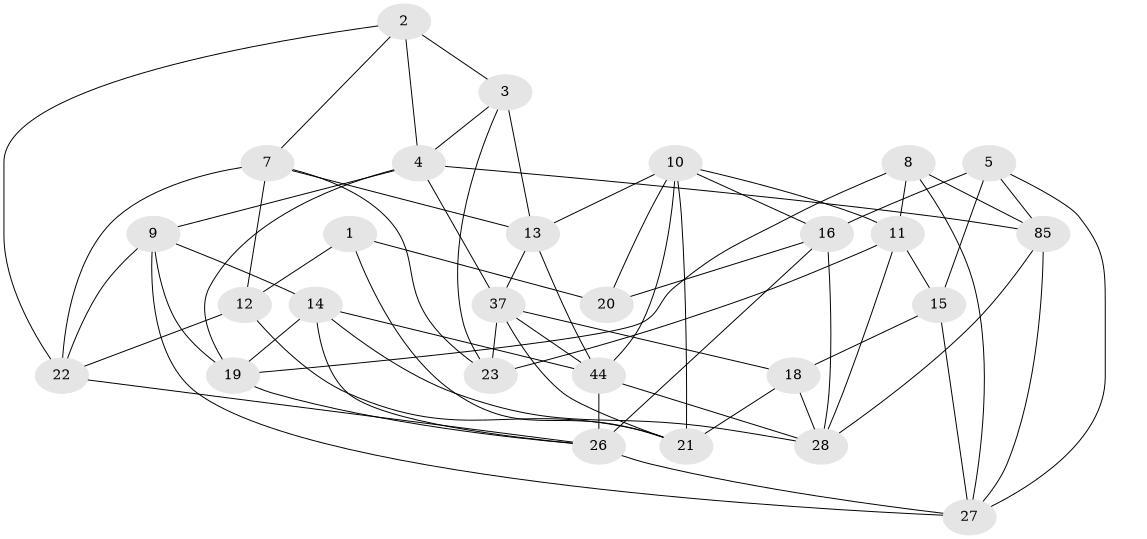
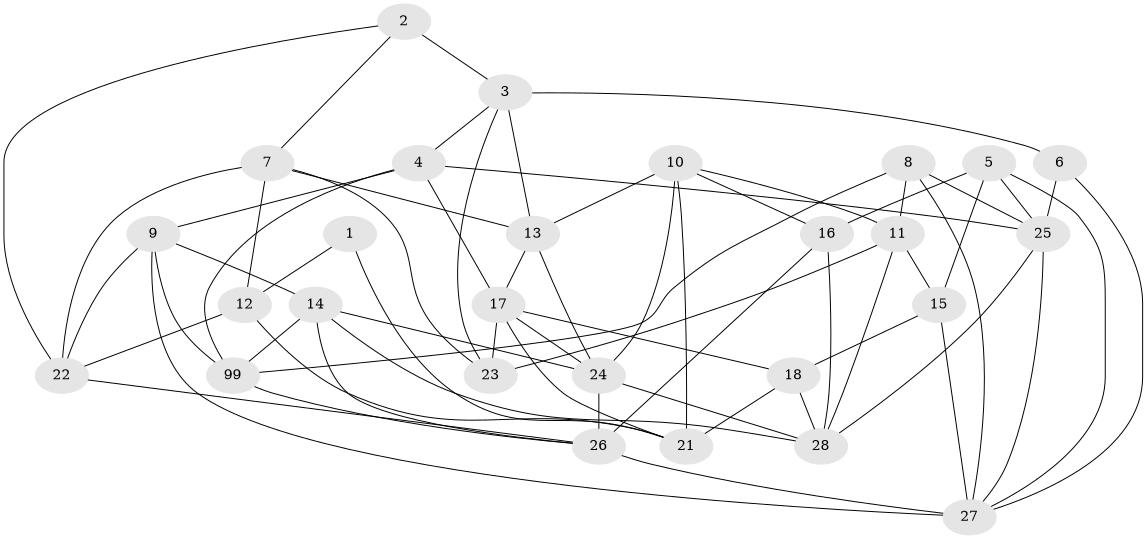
  graph {
    node [color=gray90 style=filled]
    edge [weight=1.0]
    1
    12
-   20
    21
    22
    2
    3
    4
    7
+   6
    13
    23
    9
-   17 [label=37]
-   19
-   25 [label=85]
+   17
+   19 [label=99]
+   25
    26
    27
-   24 [label=44]
+   24
    14
    18
    28
    5
    15
    16
    8
    11
    10
    1 -- 12
-   1 -- 20 [weight=2.0]
    1 -- 21
    12 -- 21
    12 -- 22 [weight=2.0]
    22 -- 26
    2 -- 22
    2 -- 3
-   2 -- 4
    2 -- 7
    3 -- 4
+   3 -- 6
    3 -- 13 [weight=2.0]
    3 -- 23
    4 -- 9
    4 -- 17
    4 -- 19
    4 -- 25
    7 -- 12 [weight=2.0]
    7 -- 22
    7 -- 13
    7 -- 23
+   6 -- 25
+   6 -- 27
    13 -- 17
    13 -- 24
    9 -- 22
    9 -- 19
    9 -- 27
    9 -- 14
    17 -- 21
    17 -- 23
    17 -- 24
    17 -- 18
    19 -- 26
    25 -- 27
    25 -- 28
    26 -- 27 [weight=2.0]
    24 -- 26
    24 -- 28
    14 -- 19
    14 -- 26
    14 -- 24
    14 -- 28
    18 -- 21 [weight=2.0]
    18 -- 28
    5 -- 25
    5 -- 27
    5 -- 15 [weight=2.0]
    5 -- 16 [weight=2.0]
    15 -- 27
    15 -- 18 [weight=2.0]
-   16 -- 20
    16 -- 26
    16 -- 28
    8 -- 19
    8 -- 25
    8 -- 27
    8 -- 11
    11 -- 23 [weight=2.0]
    11 -- 28
    11 -- 15
-   10 -- 20 [weight=3.0]
    10 -- 21
    10 -- 13
    10 -- 24
    10 -- 16
    10 -- 11
  }
